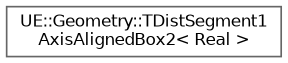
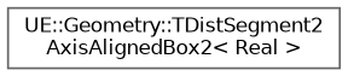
  digraph {
    rankdir=LR
-   n1 [color=grey40 fillcolor=white fontname=Helvetica fontsize=10 height=0.2 label="UE::Geometry::TDistSegment1\lAxisAlignedBox2\< Real \>" shape=box style=filled width=0.4]
+   n1 [color=grey40 fillcolor=white fontname=Helvetica fontsize=10 height=0.2 label="UE::Geometry::TDistSegment2\lAxisAlignedBox2\< Real \>" shape=box style=filled width=0.4]
  }
